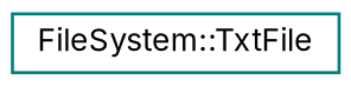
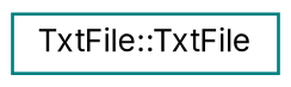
  digraph {
    rankdir=LR
    fontname=Inter
-   n1 [color=teal fillcolor=white fontname=Inter fontsize=10 height=0.2 label="FileSystem::TxtFile" shape=record style=filled width=0.4]
+   n1 [color=teal fillcolor=white fontname=Inter fontsize=10 height=0.2 label="TxtFile::TxtFile" shape=record style=filled width=0.4]
  }
